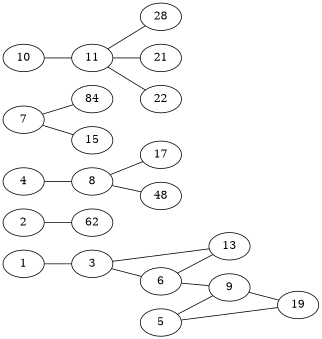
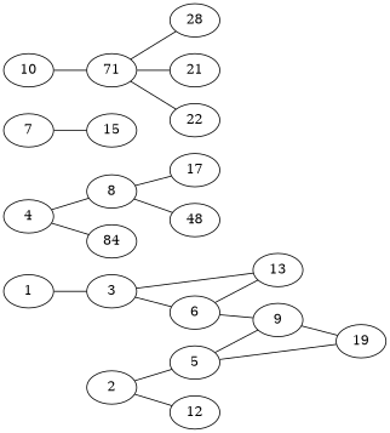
  graph {
    rankdir=LR
    node [chem=H]
    edge [valence=1]
    1 [chem=C]
    3 [chem=C]
    2 [chem=C]
    5 [chem=C]
-   12 [label=62]
+   12
    6 [chem=C]
    13
    4 [chem=O]
    8 [chem=C]
    9 [chem=C]
    19
    7 [chem=N]
    n13 [label=84]
    15
    17
    n16 [label=48]
    10 [chem=O]
-   11 [chem=C]
+   11 [chem=C label=71]
    n19 [label=28]
    21
    22
    1 -- 3 [valence=2]
    3 -- 6
    3 -- 13
+   2 -- 5 [valence=2]
    2 -- 12
    5 -- 9
    5 -- 19
    6 -- 13
    6 -- 9 [valence=2]
    4 -- 8
    8 -- 17
    8 -- n16
    9 -- 19
-   7 -- n13
+   4 -- n13
    7 -- 15
    10 -- 11
    11 -- n19
    11 -- 21
    11 -- 22
  }
